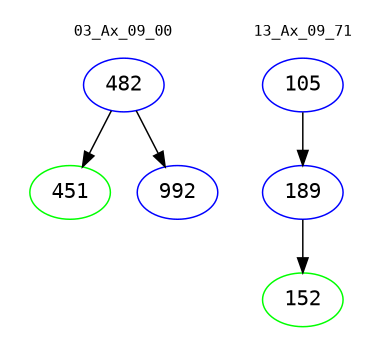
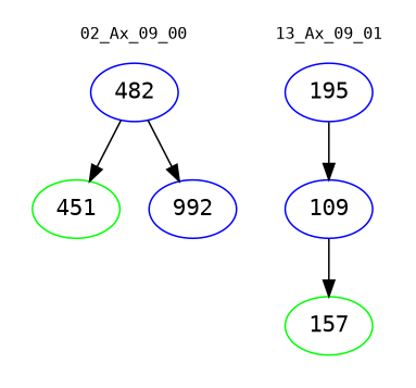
  digraph {
    fontname="DejaVu Sans Mono"
    node [color=blue fontname="DejaVu Sans Mono"]
    edge [color=black fontname="DejaVu Sans Mono"]
    n1 [label=482]
    n2 [color=green label=451]
    n3 [label=992]
-   n4 [label=189]
-   n5 [color=green label=152]
-   n6 [label=105]
+   n4 [label=109]
+   n5 [color=green label=157]
+   n6 [label=195]
    subgraph cluster_1 {
      color=white
      fontsize=10
-     label="03_Ax_09_00"
+     label="02_Ax_09_00"
      n1
      n2
      n3
    }
    subgraph cluster_2 {
      color=white
      fontsize=10
-     label="13_Ax_09_71"
+     label="13_Ax_09_01"
      n4
      n5
      n6
    }
    n1 -> n2
    n1 -> n3
    n4 -> n5
    n6 -> n4
  }
